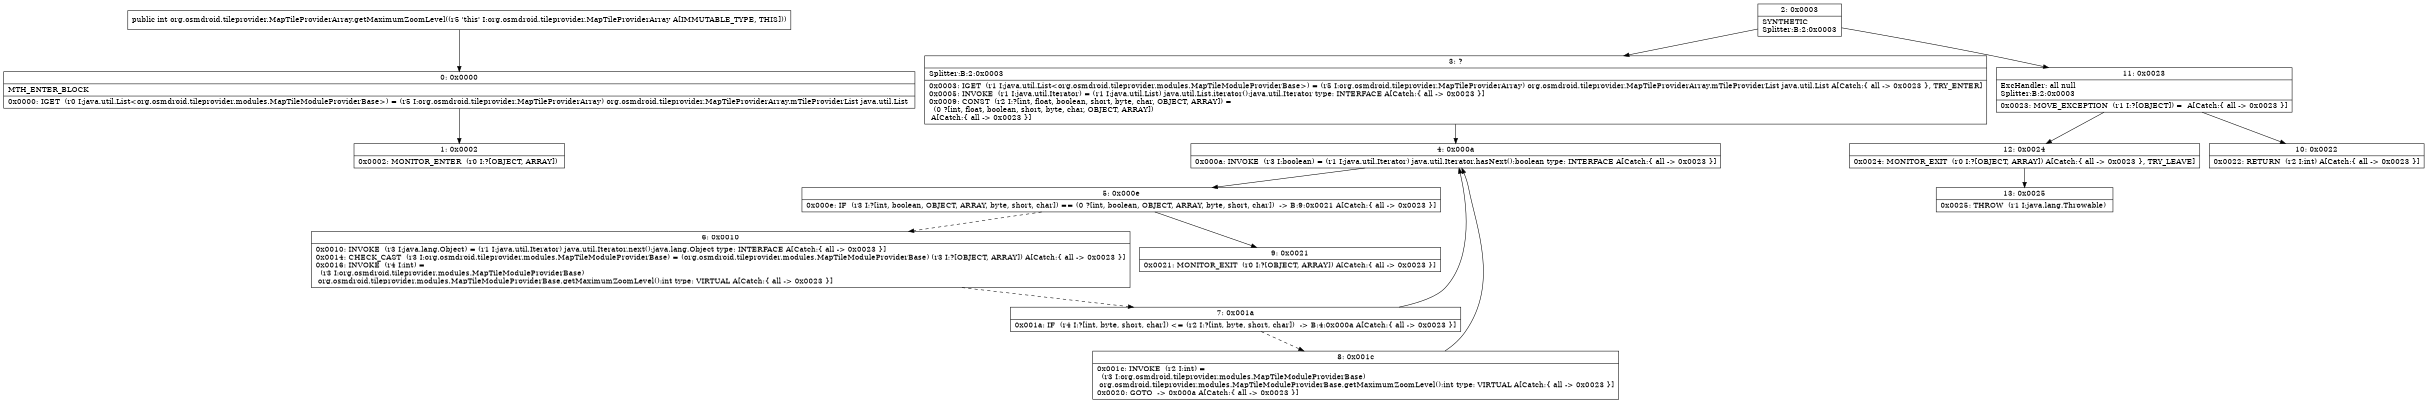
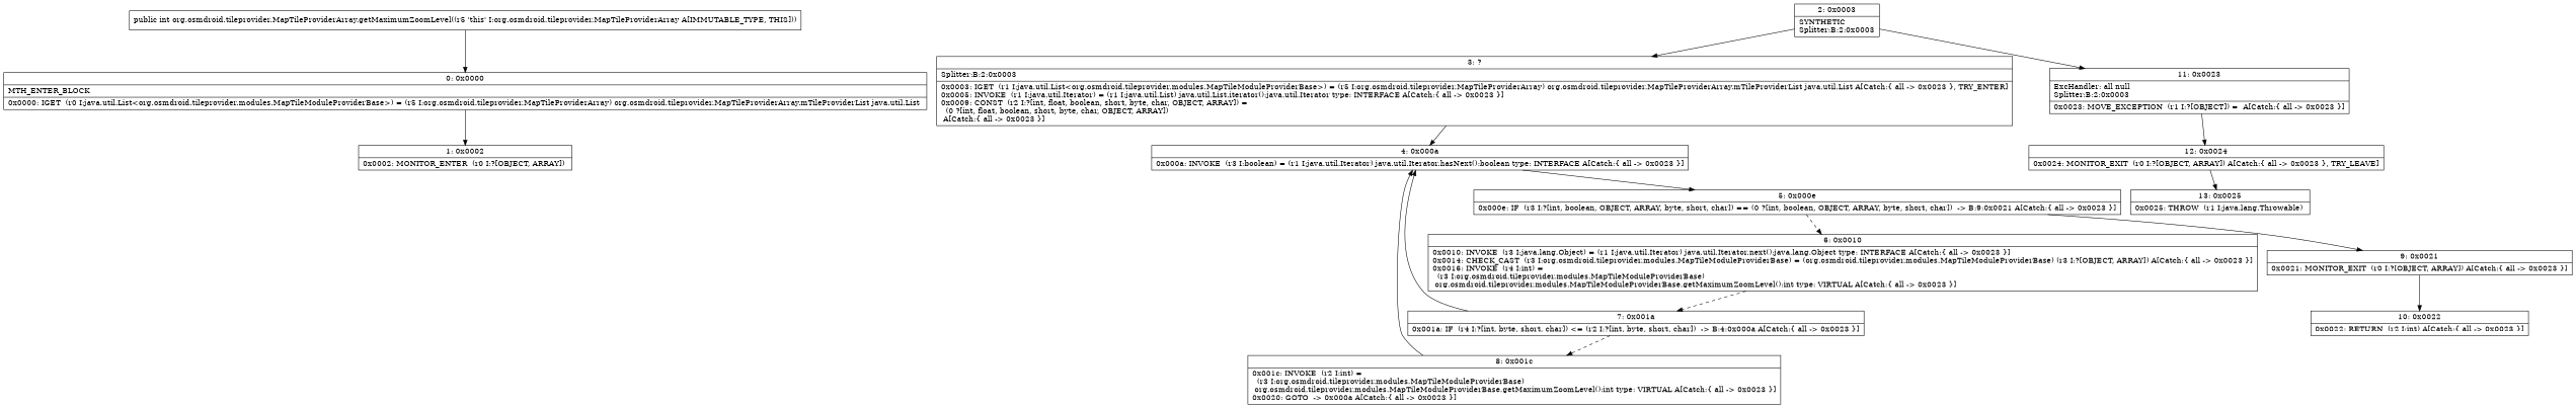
  digraph {
    node [shape=record]
    n1 [label="{0\:\ 0x0000|MTH_ENTER_BLOCK\l|0x0000: IGET  (r0 I:java.util.List\<org.osmdroid.tileprovider.modules.MapTileModuleProviderBase\>) = (r5 I:org.osmdroid.tileprovider.MapTileProviderArray) org.osmdroid.tileprovider.MapTileProviderArray.mTileProviderList java.util.List \l}"]
    n2 [label="{1\:\ 0x0002|0x0002: MONITOR_ENTER  (r0 I:?[OBJECT, ARRAY]) \l}"]
    n3 [label="{2\:\ 0x0003|SYNTHETIC\lSplitter:B:2:0x0003\l}"]
    n4 [label="{3\:\ ?|Splitter:B:2:0x0003\l|0x0003: IGET  (r1 I:java.util.List\<org.osmdroid.tileprovider.modules.MapTileModuleProviderBase\>) = (r5 I:org.osmdroid.tileprovider.MapTileProviderArray) org.osmdroid.tileprovider.MapTileProviderArray.mTileProviderList java.util.List A[Catch:\{ all \-\> 0x0023 \}, TRY_ENTER]\l0x0005: INVOKE  (r1 I:java.util.Iterator) = (r1 I:java.util.List) java.util.List.iterator():java.util.Iterator type: INTERFACE A[Catch:\{ all \-\> 0x0023 \}]\l0x0009: CONST  (r2 I:?[int, float, boolean, short, byte, char, OBJECT, ARRAY]) = \l  (0 ?[int, float, boolean, short, byte, char, OBJECT, ARRAY])\l A[Catch:\{ all \-\> 0x0023 \}]\l}"]
    n5 [label="{11\:\ 0x0023|ExcHandler: all null\lSplitter:B:2:0x0003\l|0x0023: MOVE_EXCEPTION  (r1 I:?[OBJECT]) =  A[Catch:\{ all \-\> 0x0023 \}]\l}"]
    n6 [label="{4\:\ 0x000a|0x000a: INVOKE  (r3 I:boolean) = (r1 I:java.util.Iterator) java.util.Iterator.hasNext():boolean type: INTERFACE A[Catch:\{ all \-\> 0x0023 \}]\l}"]
    n7 [label="{12\:\ 0x0024|0x0024: MONITOR_EXIT  (r0 I:?[OBJECT, ARRAY]) A[Catch:\{ all \-\> 0x0023 \}, TRY_LEAVE]\l}"]
    n8 [label="{5\:\ 0x000e|0x000e: IF  (r3 I:?[int, boolean, OBJECT, ARRAY, byte, short, char]) == (0 ?[int, boolean, OBJECT, ARRAY, byte, short, char])  \-\> B:9:0x0021 A[Catch:\{ all \-\> 0x0023 \}]\l}"]
    n9 [label="{6\:\ 0x0010|0x0010: INVOKE  (r3 I:java.lang.Object) = (r1 I:java.util.Iterator) java.util.Iterator.next():java.lang.Object type: INTERFACE A[Catch:\{ all \-\> 0x0023 \}]\l0x0014: CHECK_CAST  (r3 I:org.osmdroid.tileprovider.modules.MapTileModuleProviderBase) = (org.osmdroid.tileprovider.modules.MapTileModuleProviderBase) (r3 I:?[OBJECT, ARRAY]) A[Catch:\{ all \-\> 0x0023 \}]\l0x0016: INVOKE  (r4 I:int) = \l  (r3 I:org.osmdroid.tileprovider.modules.MapTileModuleProviderBase)\l org.osmdroid.tileprovider.modules.MapTileModuleProviderBase.getMaximumZoomLevel():int type: VIRTUAL A[Catch:\{ all \-\> 0x0023 \}]\l}"]
    n10 [label="{9\:\ 0x0021|0x0021: MONITOR_EXIT  (r0 I:?[OBJECT, ARRAY]) A[Catch:\{ all \-\> 0x0023 \}]\l}"]
    n11 [label="{7\:\ 0x001a|0x001a: IF  (r4 I:?[int, byte, short, char]) \<= (r2 I:?[int, byte, short, char])  \-\> B:4:0x000a A[Catch:\{ all \-\> 0x0023 \}]\l}"]
    n12 [label="{10\:\ 0x0022|0x0022: RETURN  (r2 I:int) A[Catch:\{ all \-\> 0x0023 \}]\l}"]
    n13 [label="{8\:\ 0x001c|0x001c: INVOKE  (r2 I:int) = \l  (r3 I:org.osmdroid.tileprovider.modules.MapTileModuleProviderBase)\l org.osmdroid.tileprovider.modules.MapTileModuleProviderBase.getMaximumZoomLevel():int type: VIRTUAL A[Catch:\{ all \-\> 0x0023 \}]\l0x0020: GOTO  \-\> 0x000a A[Catch:\{ all \-\> 0x0023 \}]\l}"]
    n14 [label="{13\:\ 0x0025|0x0025: THROW  (r1 I:java.lang.Throwable) \l}"]
    n15 [label="{public int org.osmdroid.tileprovider.MapTileProviderArray.getMaximumZoomLevel((r5 'this' I:org.osmdroid.tileprovider.MapTileProviderArray A[IMMUTABLE_TYPE, THIS])) }"]
    n1 -> n2
    n3 -> n4
    n3 -> n5
    n4 -> n6
    n5 -> n7
    n6 -> n8
    n7 -> n14
    n8 -> n9 [style=dashed]
    n8 -> n10
    n9 -> n11 [style=dashed]
-   n5 -> n12
+   n10 -> n12
    n11 -> n6
    n11 -> n13 [style=dashed]
    n13 -> n6
    n15 -> n1
  }
